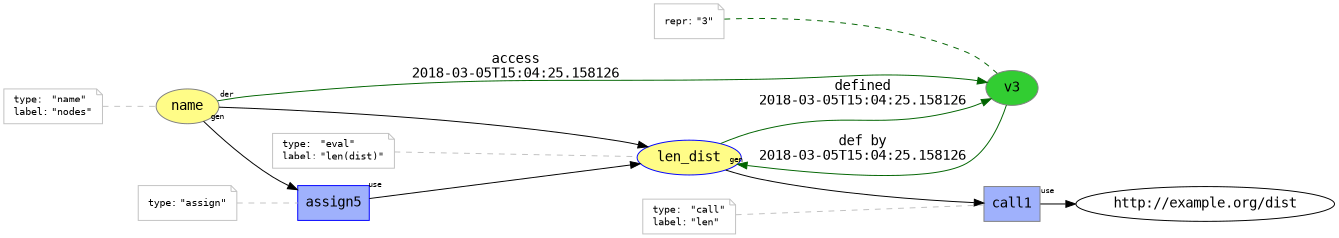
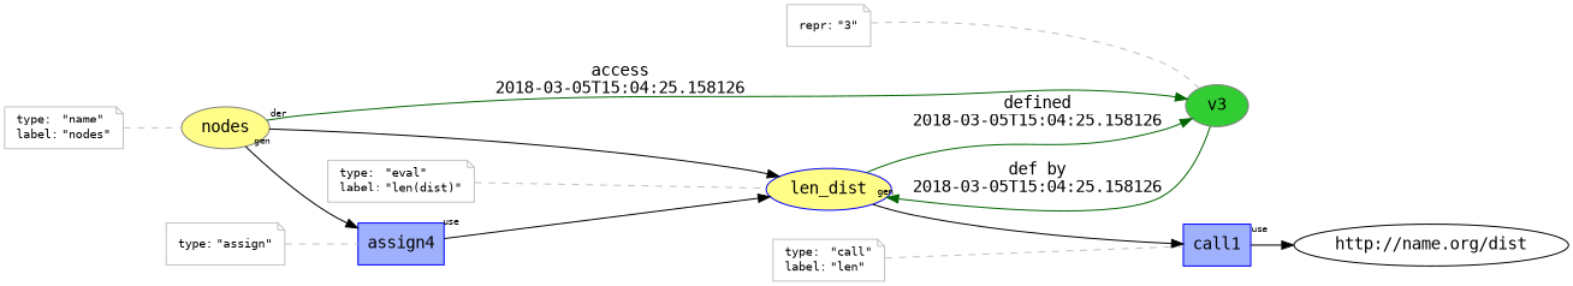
  digraph {
    fontname="DejaVu Sans Mono"
    rankdir=LR
    node [color=gray fontname="DejaVu Sans Mono" shape=note]
    edge [fontname="DejaVu Sans Mono" labelangle=60.0 labeldistance=1.5 labelfontsize=8 rotation=20]
    n1 [color="#0000FF" fillcolor="#FFFC87" label=len_dist style=filled shape=""]
    n2 [color="#808080" fillcolor="#32CD32" label=v3 style=filled shape=""]
-   n3 [color="#808080" fillcolor="#9FB1FC" label=call1 shape=polygon sides=4 style=filled]
-   "http://example.org/dist" [color="" shape=""]
+   n3 [color="#0000FF" fillcolor="#9FB1FC" label=call1 shape=polygon sides=4 style=filled]
+   "http://example.org/dist" [label="http://name.org/dist" color="" shape=""]
    n5 [fontcolor=black fontsize=10 label=<<TABLE cellpadding="0" border="0"> 	<TR> 	    <TD align="left">type:</TD> 	    <TD align="left">&quot;eval&quot;</TD> 	</TR> 	<TR> 	    <TD align="left">label:</TD> 	    <TD align="left">&quot;len(dist)&quot;</TD> 	</TR> </TABLE>>]
    n6 [fontcolor=black fontsize=10 label=<<TABLE cellpadding="0" border="0"> 	<TR> 	    <TD align="left">repr:</TD> 	    <TD align="left">&quot;3&quot;</TD> 	</TR> </TABLE>>]
    n7 [fontcolor=black fontsize=10 label=<<TABLE cellpadding="0" border="0"> 	<TR> 	    <TD align="left">type:</TD> 	    <TD align="left">&quot;call&quot;</TD> 	</TR> 	<TR> 	    <TD align="left">label:</TD> 	    <TD align="left">&quot;len&quot;</TD> 	</TR> </TABLE>>]
-   n8 [color="#808080" fillcolor="#FFFC87" label=name style=filled shape=""]
-   n9 [color="#0000FF" fillcolor="#9FB1FC" label=assign5 shape=polygon sides=4 style=filled]
+   n8 [color="#808080" fillcolor="#FFFC87" label=nodes style=filled shape=""]
+   n9 [color="#0000FF" fillcolor="#9FB1FC" label=assign4 shape=polygon sides=4 style=filled]
    n10 [fontcolor=black fontsize=10 label=<<TABLE cellpadding="0" border="0"> 	<TR> 	    <TD align="left">type:</TD> 	    <TD align="left">&quot;name&quot;</TD> 	</TR> 	<TR> 	    <TD align="left">label:</TD> 	    <TD align="left">&quot;nodes&quot;</TD> 	</TR> </TABLE>>]
    n11 [fontcolor=black fontsize=10 label=<<TABLE cellpadding="0" border="0"> 	<TR> 	    <TD align="left">type:</TD> 	    <TD align="left">&quot;assign&quot;</TD> 	</TR> </TABLE>>]
    n1 -> n2 [color=darkgreen label="defined\n2018-03-05T15:04:25.158126"]
    n1 -> n3 [taillabel=gen]
    n2 -> n1 [color=darkgreen label="def by\n2018-03-05T15:04:25.158126"]
    n3 -> "http://example.org/dist" [taillabel=use]
    n5 -> n1 [arrowhead=none color=gray style=dashed labelangle="" labeldistance="" labelfontsize="" rotation=""]
-   n6 -> n2 [arrowhead=none color=darkgreen style=dashed labelangle="" labeldistance="" labelfontsize="" rotation=""]
+   n6 -> n2 [arrowhead=none color=gray style=dashed labelangle="" labeldistance="" labelfontsize="" rotation=""]
    n7 -> n3 [arrowhead=none color=gray style=dashed labelangle="" labeldistance="" labelfontsize="" rotation=""]
    n8 -> n1 [taillabel=der]
    n8 -> n2 [color=darkgreen label="access\n2018-03-05T15:04:25.158126"]
    n8 -> n9 [taillabel=gen]
    n9 -> n1 [taillabel=use]
    n10 -> n8 [arrowhead=none color=gray style=dashed labelangle="" labeldistance="" labelfontsize="" rotation=""]
    n11 -> n9 [arrowhead=none color=gray style=dashed labelangle="" labeldistance="" labelfontsize="" rotation=""]
  }
